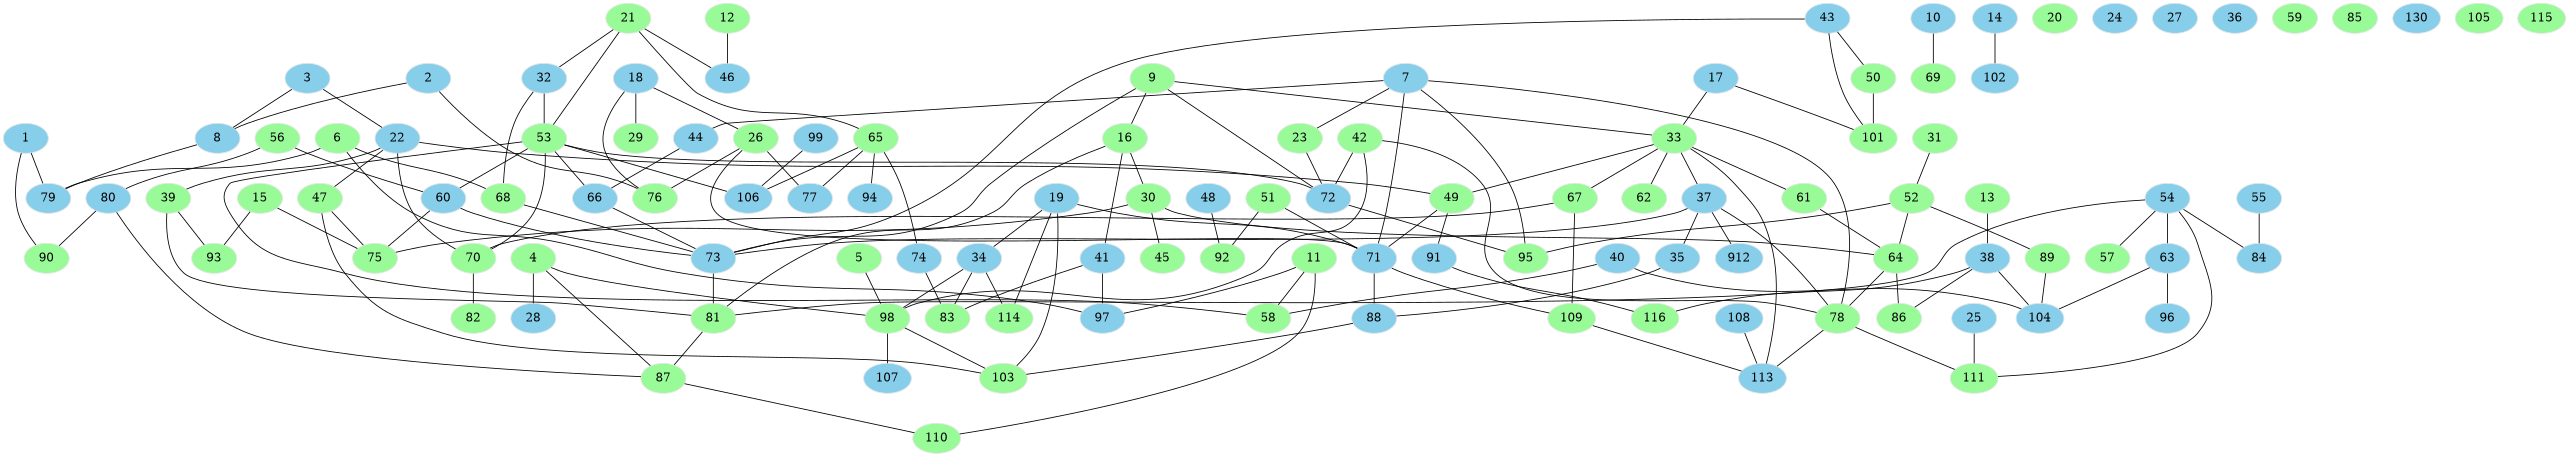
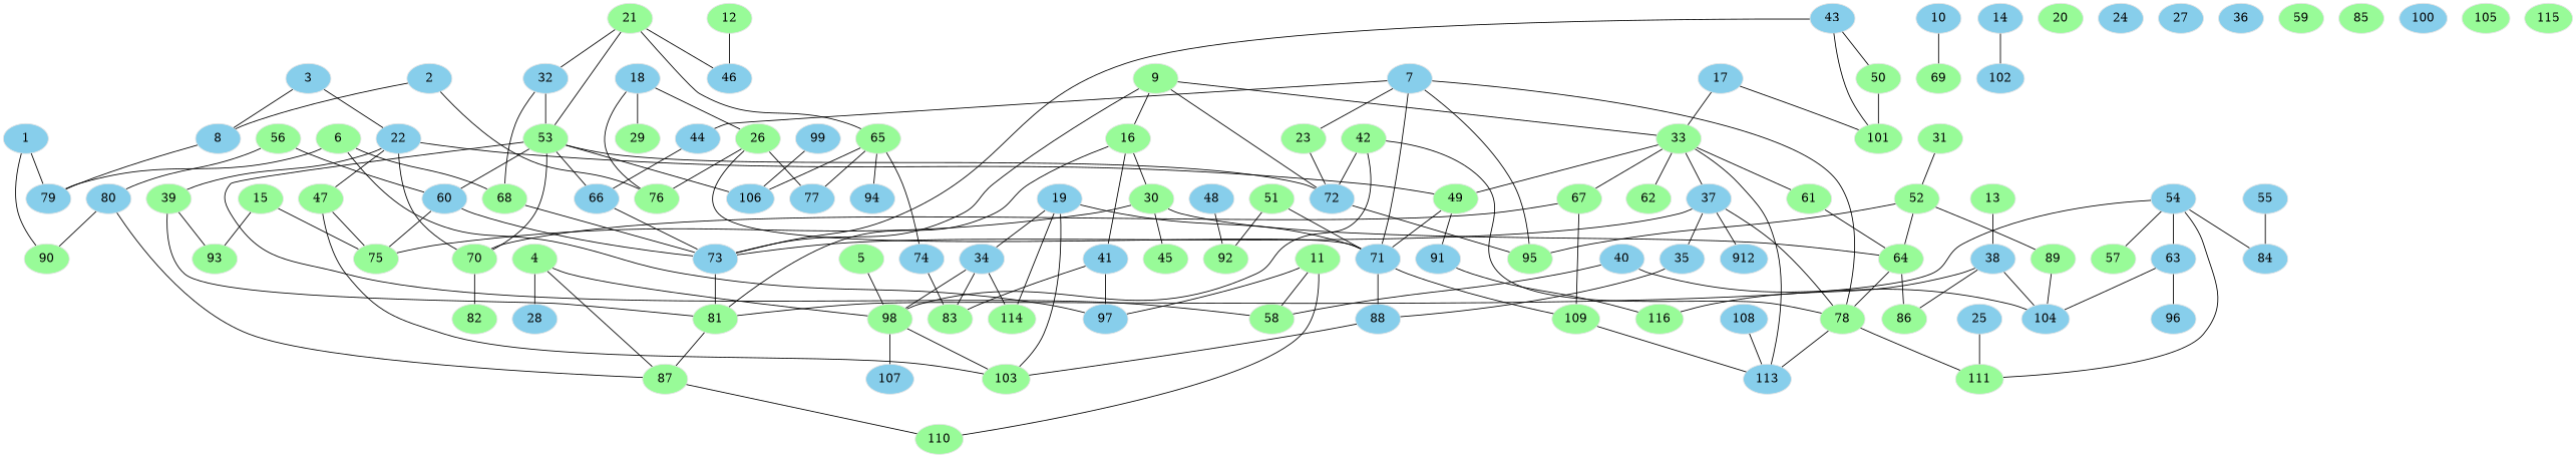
  graph {
    node [color=gray90 fillcolor=palegreen style=filled]
    1 [fillcolor=skyblue]
    79 [fillcolor=skyblue]
    90
    2 [fillcolor=skyblue]
    8 [fillcolor=skyblue]
    76
    3 [fillcolor=skyblue]
    22 [fillcolor=skyblue]
    39
    47
    49
    70
    28 [fillcolor=skyblue]
    4
    87
    98
    110
    103
    107 [fillcolor=skyblue]
    5
    6
    68
    97 [fillcolor=skyblue]
    73 [fillcolor=skyblue]
    7 [fillcolor=skyblue]
    23
    44 [fillcolor=skyblue]
    71 [fillcolor=skyblue]
    78
    95
    72 [fillcolor=skyblue]
    66 [fillcolor=skyblue]
    88 [fillcolor=skyblue]
    109
    111
    113 [fillcolor=skyblue]
    9
    16
    33
    30
    41 [fillcolor=skyblue]
    81
    37 [fillcolor=skyblue]
    61
    62
    67
    10 [fillcolor=skyblue]
    69
    11
    58
    46 [fillcolor=skyblue]
    12
    38 [fillcolor=skyblue]
    13
    86
    104 [fillcolor=skyblue]
    116
    14 [fillcolor=skyblue]
    102 [fillcolor=skyblue]
    15
    75
    93
    45
    64
    83
    17 [fillcolor=skyblue]
    101
    18 [fillcolor=skyblue]
    26
    29
    77 [fillcolor=skyblue]
    19 [fillcolor=skyblue]
    34 [fillcolor=skyblue]
    114
    20
    21
    32 [fillcolor=skyblue]
    53
    65
    60 [fillcolor=skyblue]
    106 [fillcolor=skyblue]
    74 [fillcolor=skyblue]
    94 [fillcolor=skyblue]
    91 [fillcolor=skyblue]
    82
    24 [fillcolor=skyblue]
    25 [fillcolor=skyblue]
    27 [fillcolor=skyblue]
    31
    52
    89
    35 [fillcolor=skyblue]
    n93 [fillcolor=skyblue label=912]
    36 [fillcolor=skyblue]
    40 [fillcolor=skyblue]
    42
    43 [fillcolor=skyblue]
    50
    48 [fillcolor=skyblue]
    92
    51
    54 [fillcolor=skyblue]
    57
    63 [fillcolor=skyblue]
    84 [fillcolor=skyblue]
    96 [fillcolor=skyblue]
    55 [fillcolor=skyblue]
    56
    80 [fillcolor=skyblue]
    59
    85
    99 [fillcolor=skyblue]
-   100 [fillcolor=skyblue label=130]
+   100 [fillcolor=skyblue]
    105
    108 [fillcolor=skyblue]
    115
    1 -- 79
    1 -- 90
    2 -- 8
    2 -- 76
    8 -- 79
    3 -- 8
    3 -- 22
    22 -- 39
    22 -- 47
    22 -- 49
    22 -- 70
    39 -- 81
    39 -- 93
    47 -- 103
    47 -- 75
    49 -- 71
    49 -- 91
    70 -- 82
    4 -- 28
    4 -- 87
    4 -- 98
    87 -- 110
    98 -- 103
    98 -- 107
    5 -- 98
    6 -- 79
    6 -- 68
    6 -- 97
    68 -- 73
    73 -- 81
    7 -- 23
    7 -- 44
    7 -- 71
    7 -- 78
    7 -- 95
    23 -- 72
    44 -- 66
    71 -- 88
    71 -- 109
    78 -- 111
    78 -- 113
    72 -- 95
    66 -- 73
    88 -- 103
    109 -- 113
    9 -- 73
    9 -- 72
    9 -- 16
    9 -- 33
    16 -- 30
    16 -- 41
    16 -- 81
    33 -- 49
    33 -- 113
    33 -- 37
    33 -- 61
    33 -- 62
    33 -- 67
    30 -- 75
    30 -- 45
    30 -- 64
    41 -- 97
    41 -- 83
    81 -- 87
    37 -- 73
    37 -- 78
    37 -- 35
    37 -- n93
    61 -- 64
    67 -- 70
    67 -- 109
    10 -- 69
    11 -- 110
    11 -- 97
    11 -- 58
    12 -- 46
    38 -- 86
    38 -- 104
    38 -- 116
    13 -- 38
    14 -- 102
    15 -- 75
    15 -- 93
    64 -- 78
    64 -- 86
    17 -- 33
    17 -- 101
    18 -- 76
    18 -- 26
    18 -- 29
    26 -- 76
    26 -- 71
    26 -- 77
    19 -- 103
    19 -- 71
    19 -- 34
    19 -- 114
    34 -- 98
    34 -- 83
    34 -- 114
    21 -- 46
    21 -- 32
    21 -- 53
    21 -- 65
    32 -- 68
    32 -- 53
    53 -- 70
    53 -- 72
    53 -- 66
    53 -- 58
    53 -- 60
    53 -- 106
    65 -- 77
    65 -- 106
    65 -- 74
    65 -- 94
    60 -- 73
    60 -- 75
    74 -- 83
    91 -- 116
    25 -- 111
    31 -- 52
    52 -- 95
    52 -- 64
    52 -- 89
    89 -- 104
    35 -- 88
    40 -- 58
    40 -- 104
    42 -- 98
    42 -- 78
    42 -- 72
    43 -- 73
    43 -- 101
    43 -- 50
    50 -- 101
    48 -- 92
    51 -- 71
    51 -- 92
    54 -- 111
    54 -- 81
    54 -- 57
    54 -- 63
    54 -- 84
    63 -- 104
    63 -- 96
    55 -- 84
    56 -- 60
    56 -- 80
    80 -- 90
    80 -- 87
    99 -- 106
    108 -- 113
  }
